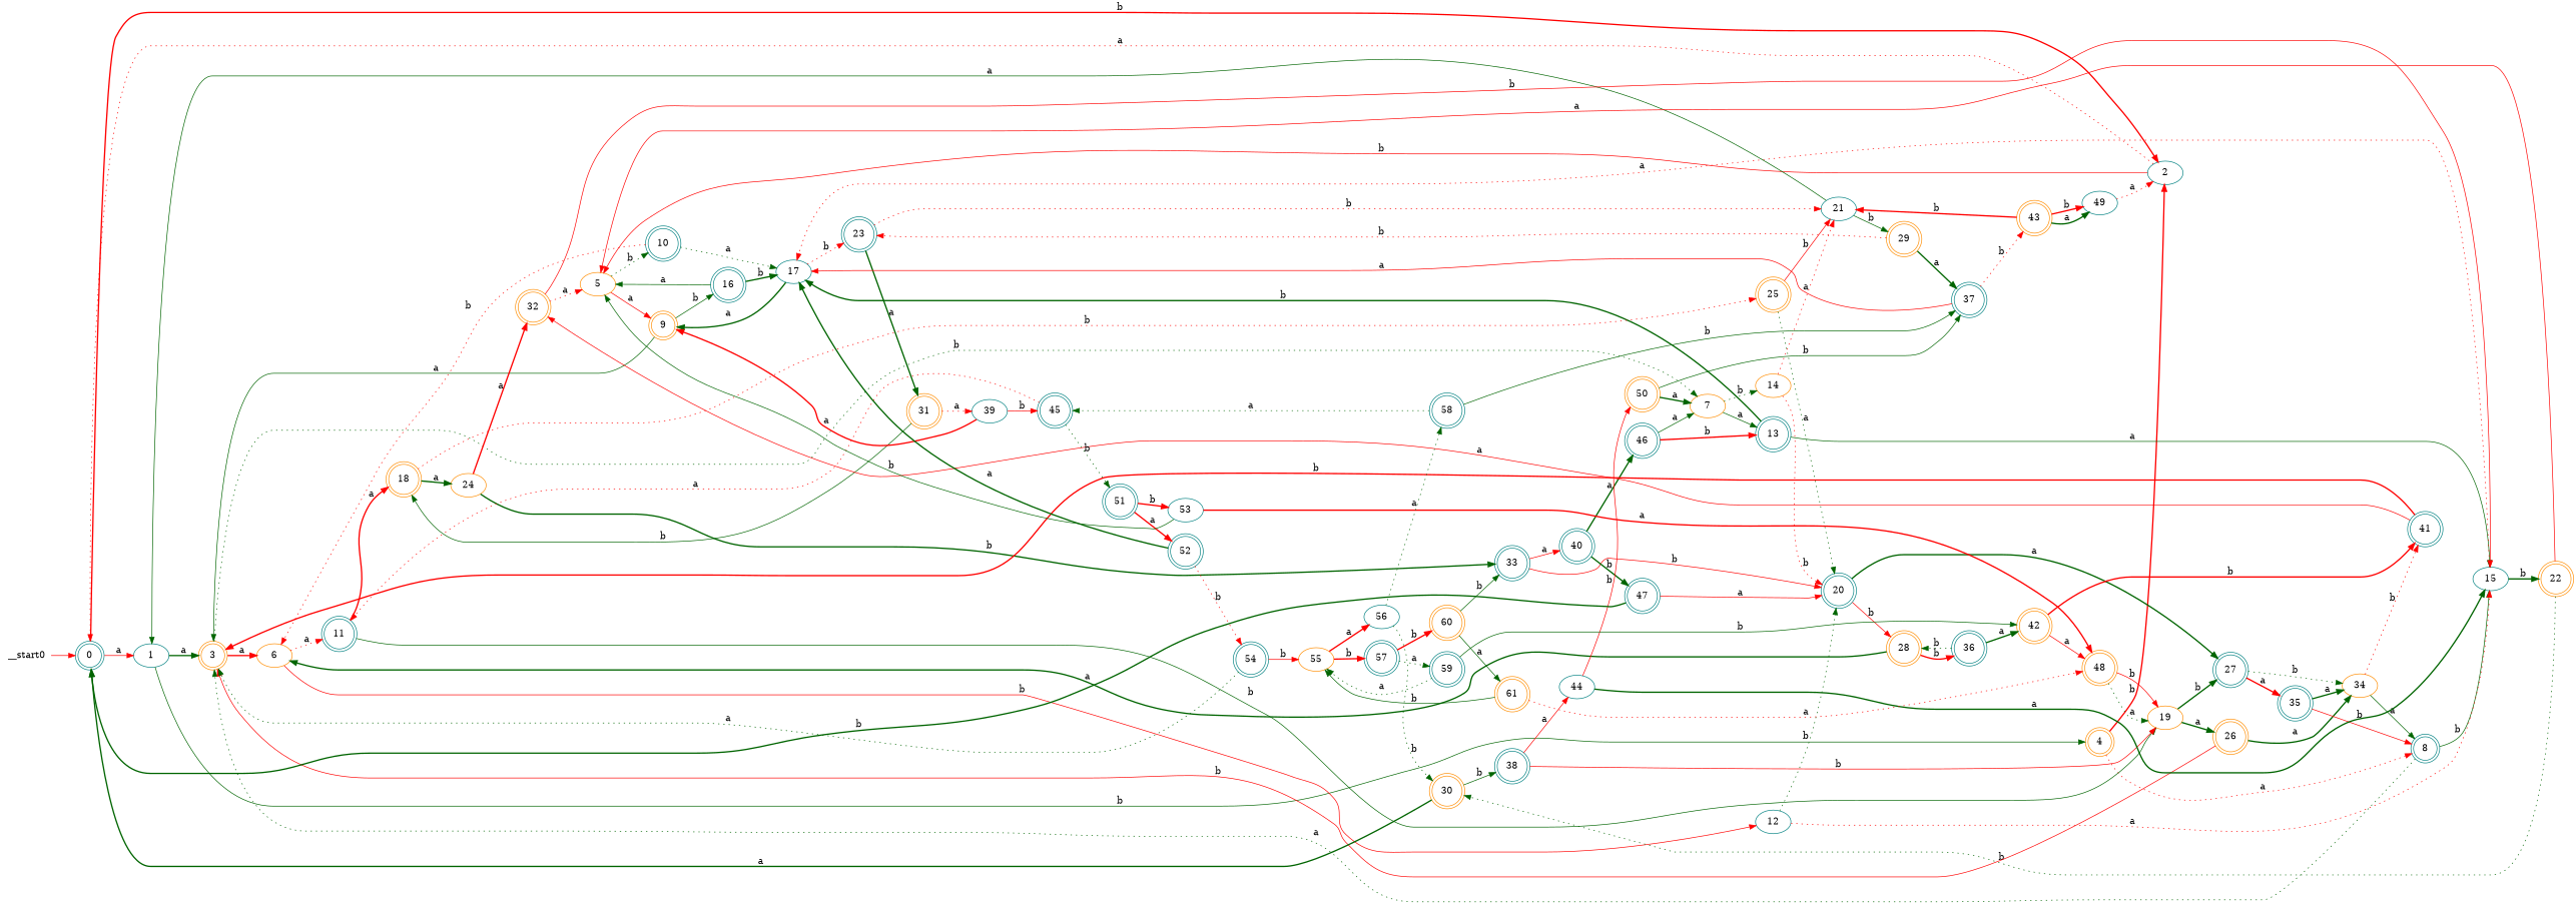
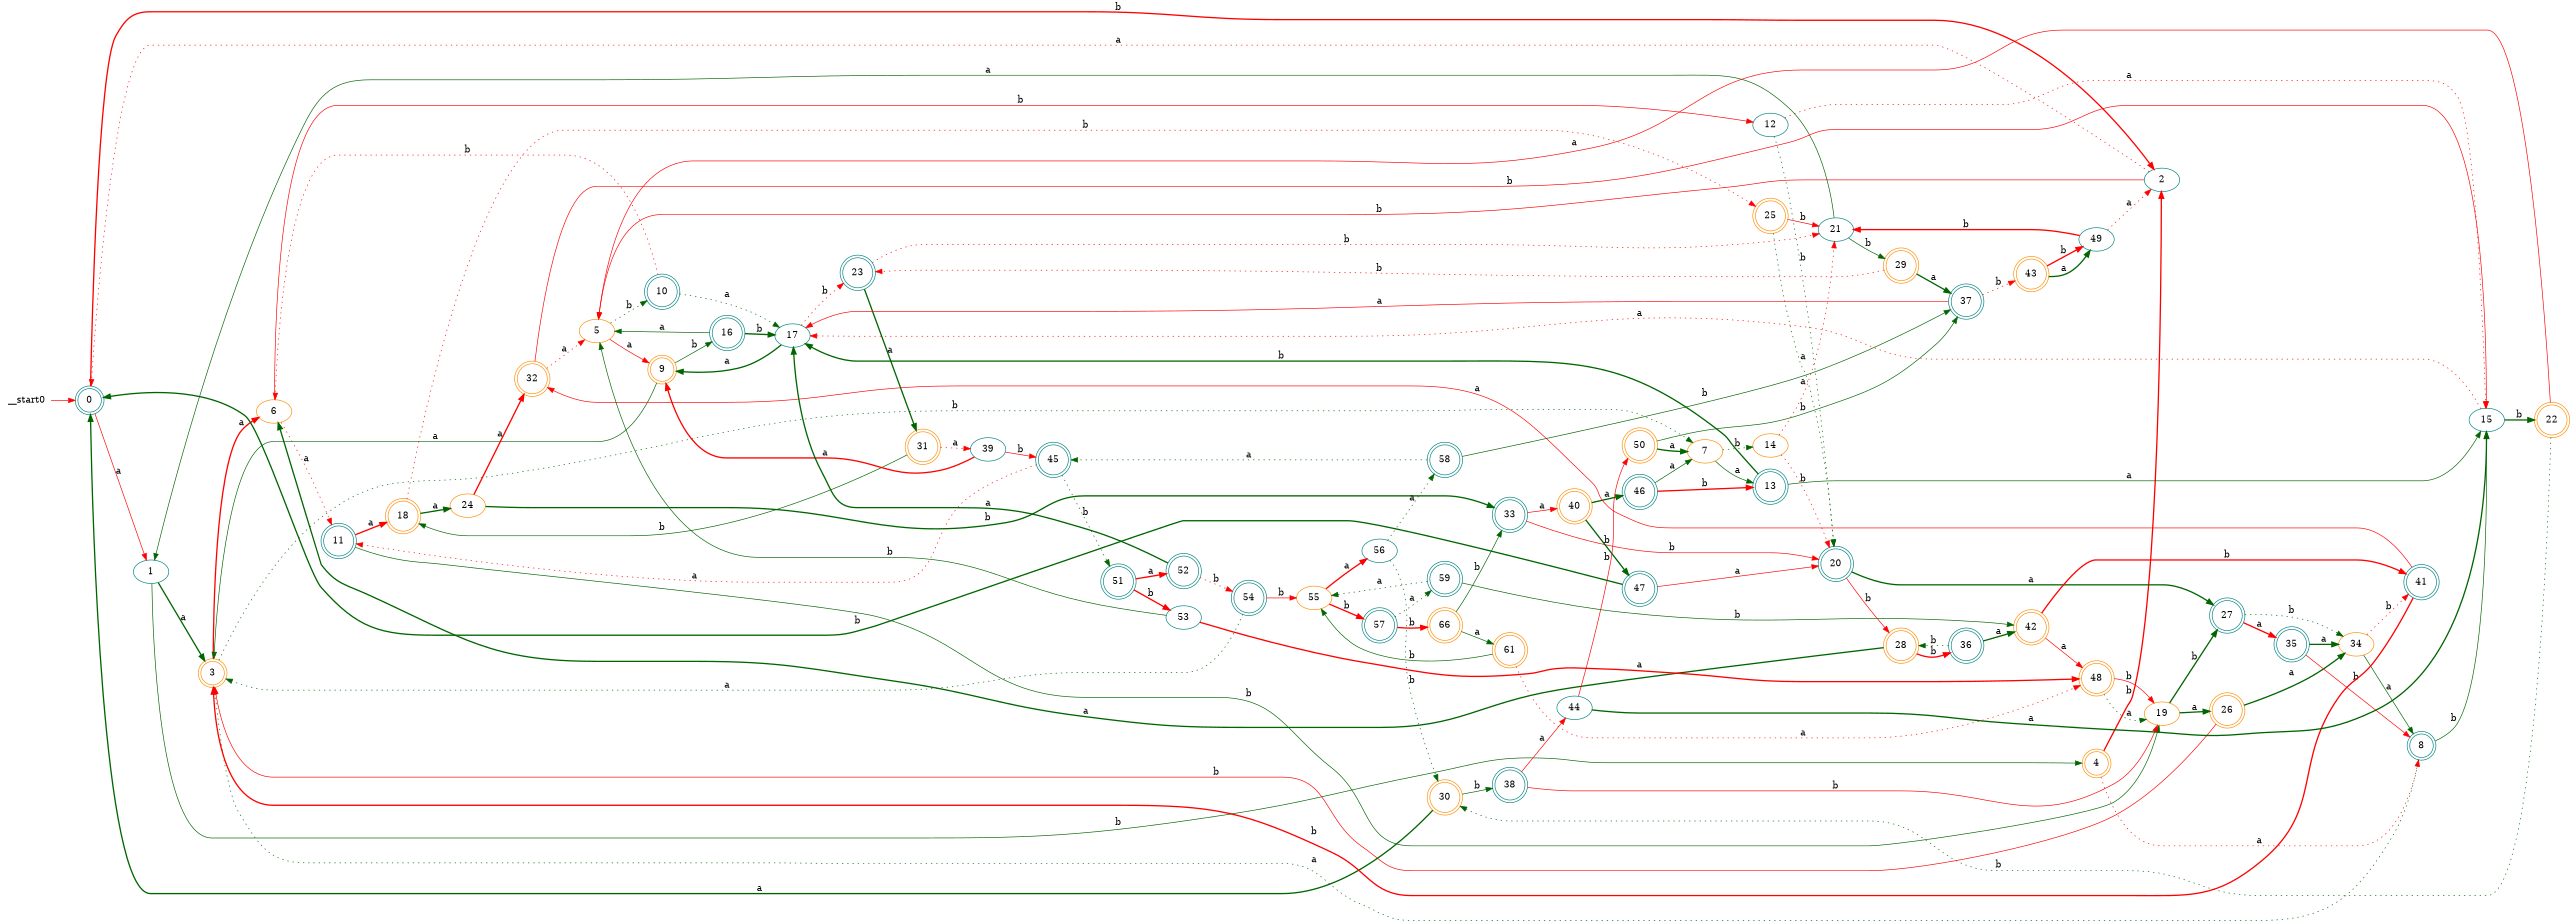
  digraph {
    fontname="DejaVu Serif"
    rankdir=LR
    node [color=teal fontname="DejaVu Serif" shape=doublecircle]
    edge [color=darkgreen fontname="DejaVu Serif" style=solid]
    __start0 [shape=none]
    0
    1 [shape=""]
    2 [shape=""]
    3 [color=darkorange]
    4 [color=darkorange]
    5 [color=darkorange shape=""]
    6 [color=darkorange shape=""]
    7 [color=darkorange shape=""]
    8
    9 [color=darkorange]
    10
    11
    12 [shape=""]
    13
    14 [color=darkorange shape=""]
    15 [shape=""]
    16
    17 [shape=""]
    18 [color=darkorange]
    19 [color=darkorange shape=""]
    20
    21 [shape=""]
    22 [color=darkorange]
    23
    24 [color=darkorange shape=""]
    25 [color=darkorange]
    26 [color=darkorange]
    27
    28 [color=darkorange]
    29 [color=darkorange]
    30 [color=darkorange]
    31 [color=darkorange]
    32 [color=darkorange]
    33
    34 [color=darkorange shape=""]
    35
    36
    37
    38
    39 [shape=""]
-   40
+   40 [color=darkorange]
    41
    42 [color=darkorange]
    43 [color=darkorange]
    44 [shape=""]
    45
    46
    47
    48 [color=darkorange]
    49 [shape=""]
    50 [color=darkorange]
    51
    52
    53 [shape=""]
    54
    55 [color=darkorange shape=""]
    56 [shape=""]
    57
    58
    59
-   60 [color=darkorange]
+   60 [color=darkorange label=66]
    61 [color=darkorange]
    __start0 -> 0 [color=red]
    0 -> 1 [color=red label=a]
    0 -> 2 [color=red label=b style=bold]
    1 -> 3 [label=a style=bold]
    1 -> 4 [label=b]
    2 -> 0 [color=red label=a style=dotted]
    2 -> 5 [color=red label=b]
    3 -> 6 [color=red label=a style=bold]
    3 -> 7 [label=b style=dotted]
    4 -> 2 [color=red label=b style=bold]
    4 -> 8 [color=red label=a style=dotted]
    5 -> 9 [color=red label=a]
    5 -> 10 [label=b style=dotted]
    6 -> 11 [color=red label=a style=dotted]
    6 -> 12 [color=red label=b]
    7 -> 13 [label=a]
    7 -> 14 [label=b style=dotted]
    8 -> 3 [label=a style=dotted]
    8 -> 15 [label=b]
    9 -> 3 [label=a]
    9 -> 16 [label=b]
    10 -> 6 [color=red label=b style=dotted]
    10 -> 17 [label=a style=dotted]
    11 -> 18 [color=red label=a style=bold]
    11 -> 19 [label=b]
    12 -> 15 [color=red label=a style=dotted]
    12 -> 20 [label=b style=dotted]
    13 -> 15 [label=a]
    13 -> 17 [label=b style=bold]
    14 -> 20 [color=red label=b style=dotted]
    14 -> 21 [color=red label=a style=dotted]
    15 -> 17 [color=red label=a style=dotted]
    15 -> 22 [label=b style=bold]
    16 -> 5 [label=a]
    16 -> 17 [label=b style=bold]
    17 -> 9 [label=a style=bold]
    17 -> 23 [color=red label=b style=dotted]
    18 -> 24 [label=a style=bold]
    18 -> 25 [color=red label=b style=dotted]
    19 -> 26 [label=a style=bold]
    19 -> 27 [label=b style=bold]
    20 -> 27 [label=a style=bold]
    20 -> 28 [color=red label=b]
    21 -> 1 [label=a]
    21 -> 29 [label=b]
    22 -> 5 [color=red label=a]
    22 -> 30 [label=b style=dotted]
    23 -> 21 [color=red label=b style=dotted]
    23 -> 31 [label=a style=bold]
    24 -> 32 [color=red label=a style=bold]
    24 -> 33 [label=b style=bold]
    25 -> 20 [label=a style=dotted]
    25 -> 21 [color=red label=b]
    26 -> 3 [color=red label=b]
    26 -> 34 [label=a style=bold]
    27 -> 34 [label=b style=dotted]
    27 -> 35 [color=red label=a style=bold]
    28 -> 6 [label=a style=bold]
    28 -> 36 [color=red label=b style=bold]
    29 -> 23 [color=red label=b style=dotted]
    29 -> 37 [label=a style=bold]
    30 -> 0 [label=a style=bold]
    30 -> 38 [label=b]
    31 -> 18 [label=b]
    31 -> 39 [color=red label=a style=dotted]
    32 -> 5 [color=red label=a style=dotted]
    32 -> 15 [color=red label=b]
    33 -> 20 [color=red label=b]
    33 -> 40 [color=red label=a]
    34 -> 8 [label=a]
    34 -> 41 [color=red label=b style=dotted]
    35 -> 8 [color=red label=b]
    35 -> 34 [label=a style=bold]
    36 -> 28 [label=b style=dotted]
    36 -> 42 [label=a style=bold]
    37 -> 17 [color=red label=a]
    37 -> 43 [color=red label=b style=dotted]
    38 -> 19 [color=red label=b]
    38 -> 44 [color=red label=a]
    39 -> 9 [color=red label=a style=bold]
    39 -> 45 [color=red label=b]
    40 -> 46 [label=a style=bold]
    40 -> 47 [label=b style=bold]
    41 -> 3 [color=red label=b style=bold]
    41 -> 32 [color=red label=a]
    42 -> 41 [color=red label=b style=bold]
    42 -> 48 [color=red label=a]
    43 -> 49 [label=a style=bold]
    43 -> 49 [color=red label=b style=bold]
    44 -> 15 [label=a style=bold]
    44 -> 50 [color=red label=b]
    45 -> 11 [color=red label=a style=dotted]
    45 -> 51 [label=b style=dotted]
    46 -> 7 [label=a]
    46 -> 13 [color=red label=b style=bold]
    47 -> 0 [label=b style=bold]
    47 -> 20 [color=red label=a]
    48 -> 19 [label=a style=dotted]
    48 -> 19 [color=red label=b]
    49 -> 2 [color=red label=a style=dotted]
-   43 -> 21 [color=red label=b style=bold]
+   49 -> 21 [color=red label=b style=bold]
    50 -> 7 [label=a style=bold]
    50 -> 37 [label=b]
    51 -> 52 [color=red label=a style=bold]
    51 -> 53 [color=red label=b style=bold]
    52 -> 17 [label=a style=bold]
    52 -> 54 [color=red label=b style=dotted]
    53 -> 5 [label=b]
    53 -> 48 [color=red label=a style=bold]
    54 -> 3 [label=a style=dotted]
    54 -> 55 [color=red label=b]
    55 -> 56 [color=red label=a style=bold]
    55 -> 57 [color=red label=b style=bold]
    56 -> 30 [label=b style=dotted]
    56 -> 58 [label=a style=dotted]
    57 -> 59 [label=a style=dotted]
    57 -> 60 [color=red label=b style=bold]
    58 -> 37 [label=b]
    58 -> 45 [label=a style=dotted]
    59 -> 42 [label=b]
    59 -> 55 [label=a style=dotted]
    60 -> 33 [label=b]
    60 -> 61 [label=a]
    61 -> 48 [color=red label=a style=dotted]
    61 -> 55 [label=b]
  }
